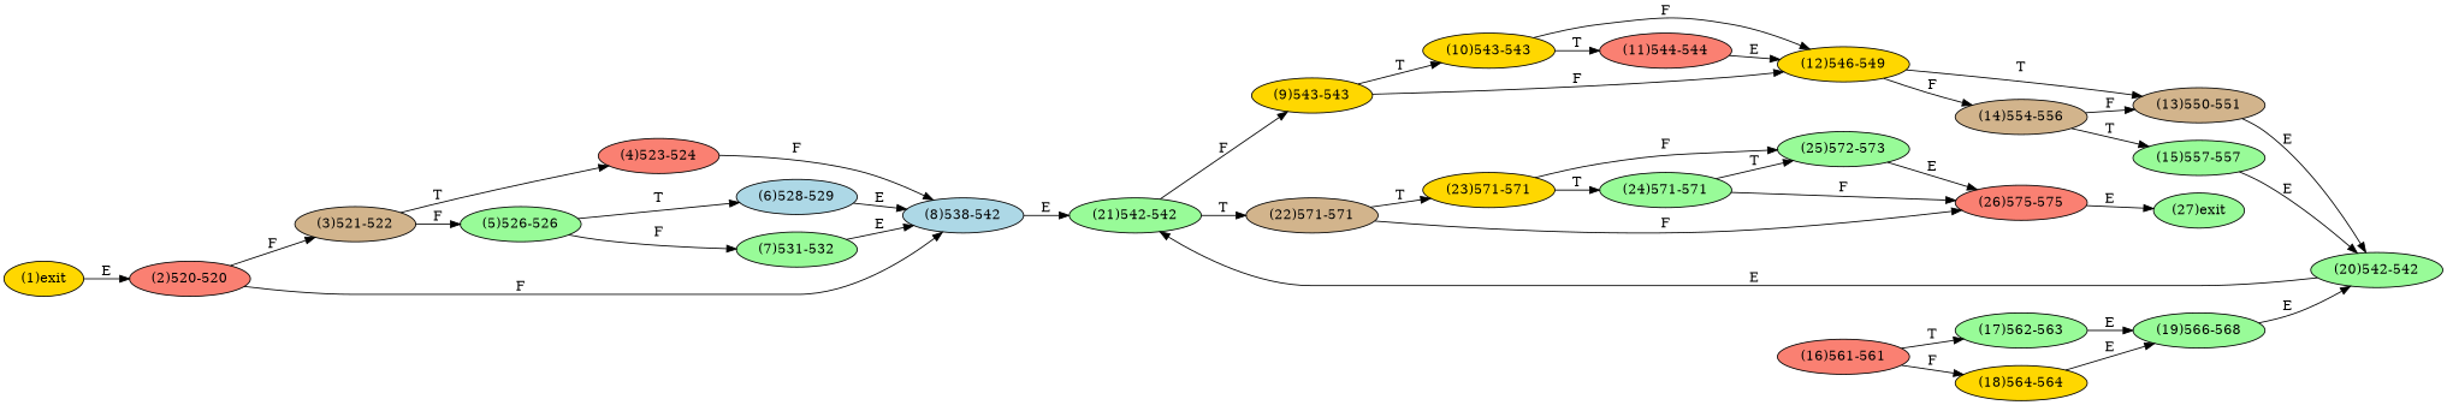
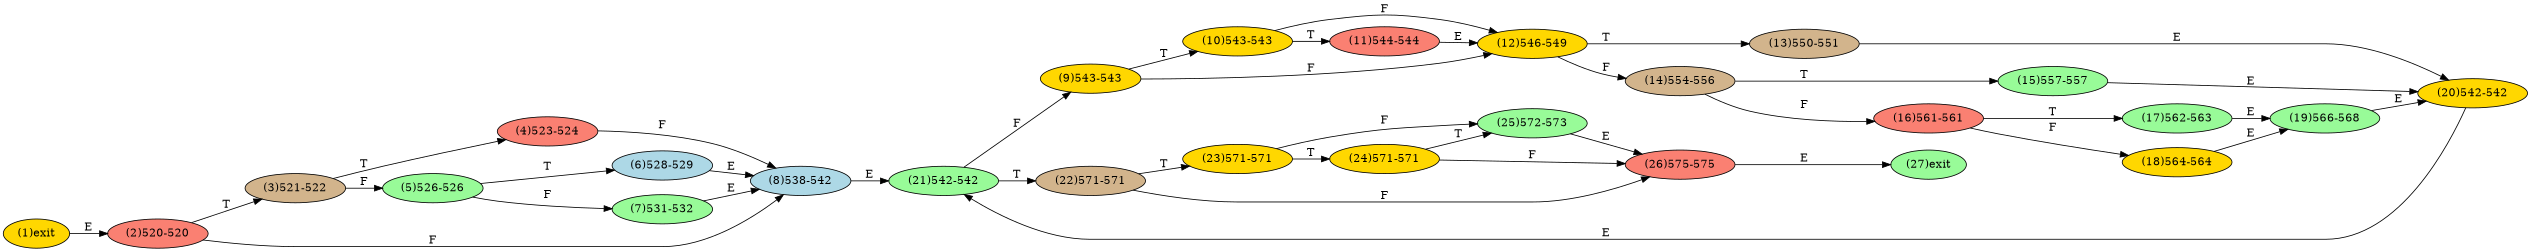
  digraph {
    rankdir=LR
    node [fillcolor=palegreen style=filled]
    n1 [fillcolor=gold label="(1)exit"]
    n2 [fillcolor=salmon label="(2)520-520"]
    n3 [fillcolor=tan label="(3)521-522"]
    n4 [fillcolor=lightblue label="(8)538-542"]
    n5 [fillcolor=salmon label="(4)523-524"]
    n6 [label="(5)526-526"]
    n7 [label="(21)542-542"]
    n8 [fillcolor=lightblue label="(6)528-529"]
    n9 [label="(7)531-532"]
    n10 [fillcolor=gold label="(9)543-543"]
    n11 [fillcolor=tan label="(22)571-571"]
    n12 [fillcolor=gold label="(10)543-543"]
    n13 [fillcolor=gold label="(12)546-549"]
    n14 [fillcolor=salmon label="(11)544-544"]
    n15 [fillcolor=tan label="(13)550-551"]
    n16 [fillcolor=tan label="(14)554-556"]
-   n17 [label="(20)542-542"]
+   n17 [fillcolor=gold label="(20)542-542"]
    n18 [label="(15)557-557"]
    n19 [fillcolor=salmon label="(16)561-561"]
    n20 [label="(17)562-563"]
    n21 [fillcolor=gold label="(18)564-564"]
    n22 [label="(19)566-568"]
    n23 [fillcolor=gold label="(23)571-571"]
    n24 [fillcolor=salmon label="(26)575-575"]
    n25 [label="(25)572-573"]
-   n26 [label="(24)571-571"]
+   n26 [fillcolor=gold label="(24)571-571"]
    n27 [label="(27)exit"]
    n1 -> n2 [label=E]
-   n2 -> n3 [label=F]
+   n2 -> n3 [label=T]
    n2 -> n4 [label=F]
    n3 -> n5 [label=T]
    n3 -> n6 [label=F]
    n4 -> n7 [label=E]
    n5 -> n4 [label=F]
    n6 -> n8 [label=T]
    n6 -> n9 [label=F]
    n7 -> n10 [label=F]
    n7 -> n11 [label=T]
    n8 -> n4 [label=E]
    n9 -> n4 [label=E]
    n10 -> n12 [label=T]
    n10 -> n13 [label=F]
    n11 -> n23 [label=T]
    n11 -> n24 [label=F]
    n12 -> n13 [label=F]
    n12 -> n14 [label=T]
    n13 -> n15 [label=T]
    n13 -> n16 [label=F]
    n14 -> n13 [label=E]
    n15 -> n17 [label=E]
    n16 -> n18 [label=T]
-   n16 -> n15 [label=F]
+   n16 -> n19 [label=F]
    n17 -> n7 [label=E]
    n18 -> n17 [label=E]
    n19 -> n20 [label=T]
    n19 -> n21 [label=F]
    n20 -> n22 [label=E]
    n21 -> n22 [label=E]
    n22 -> n17 [label=E]
    n23 -> n25 [label=F]
    n23 -> n26 [label=T]
    n24 -> n27 [label=E]
    n25 -> n24 [label=E]
    n26 -> n24 [label=F]
    n26 -> n25 [label=T]
  }
